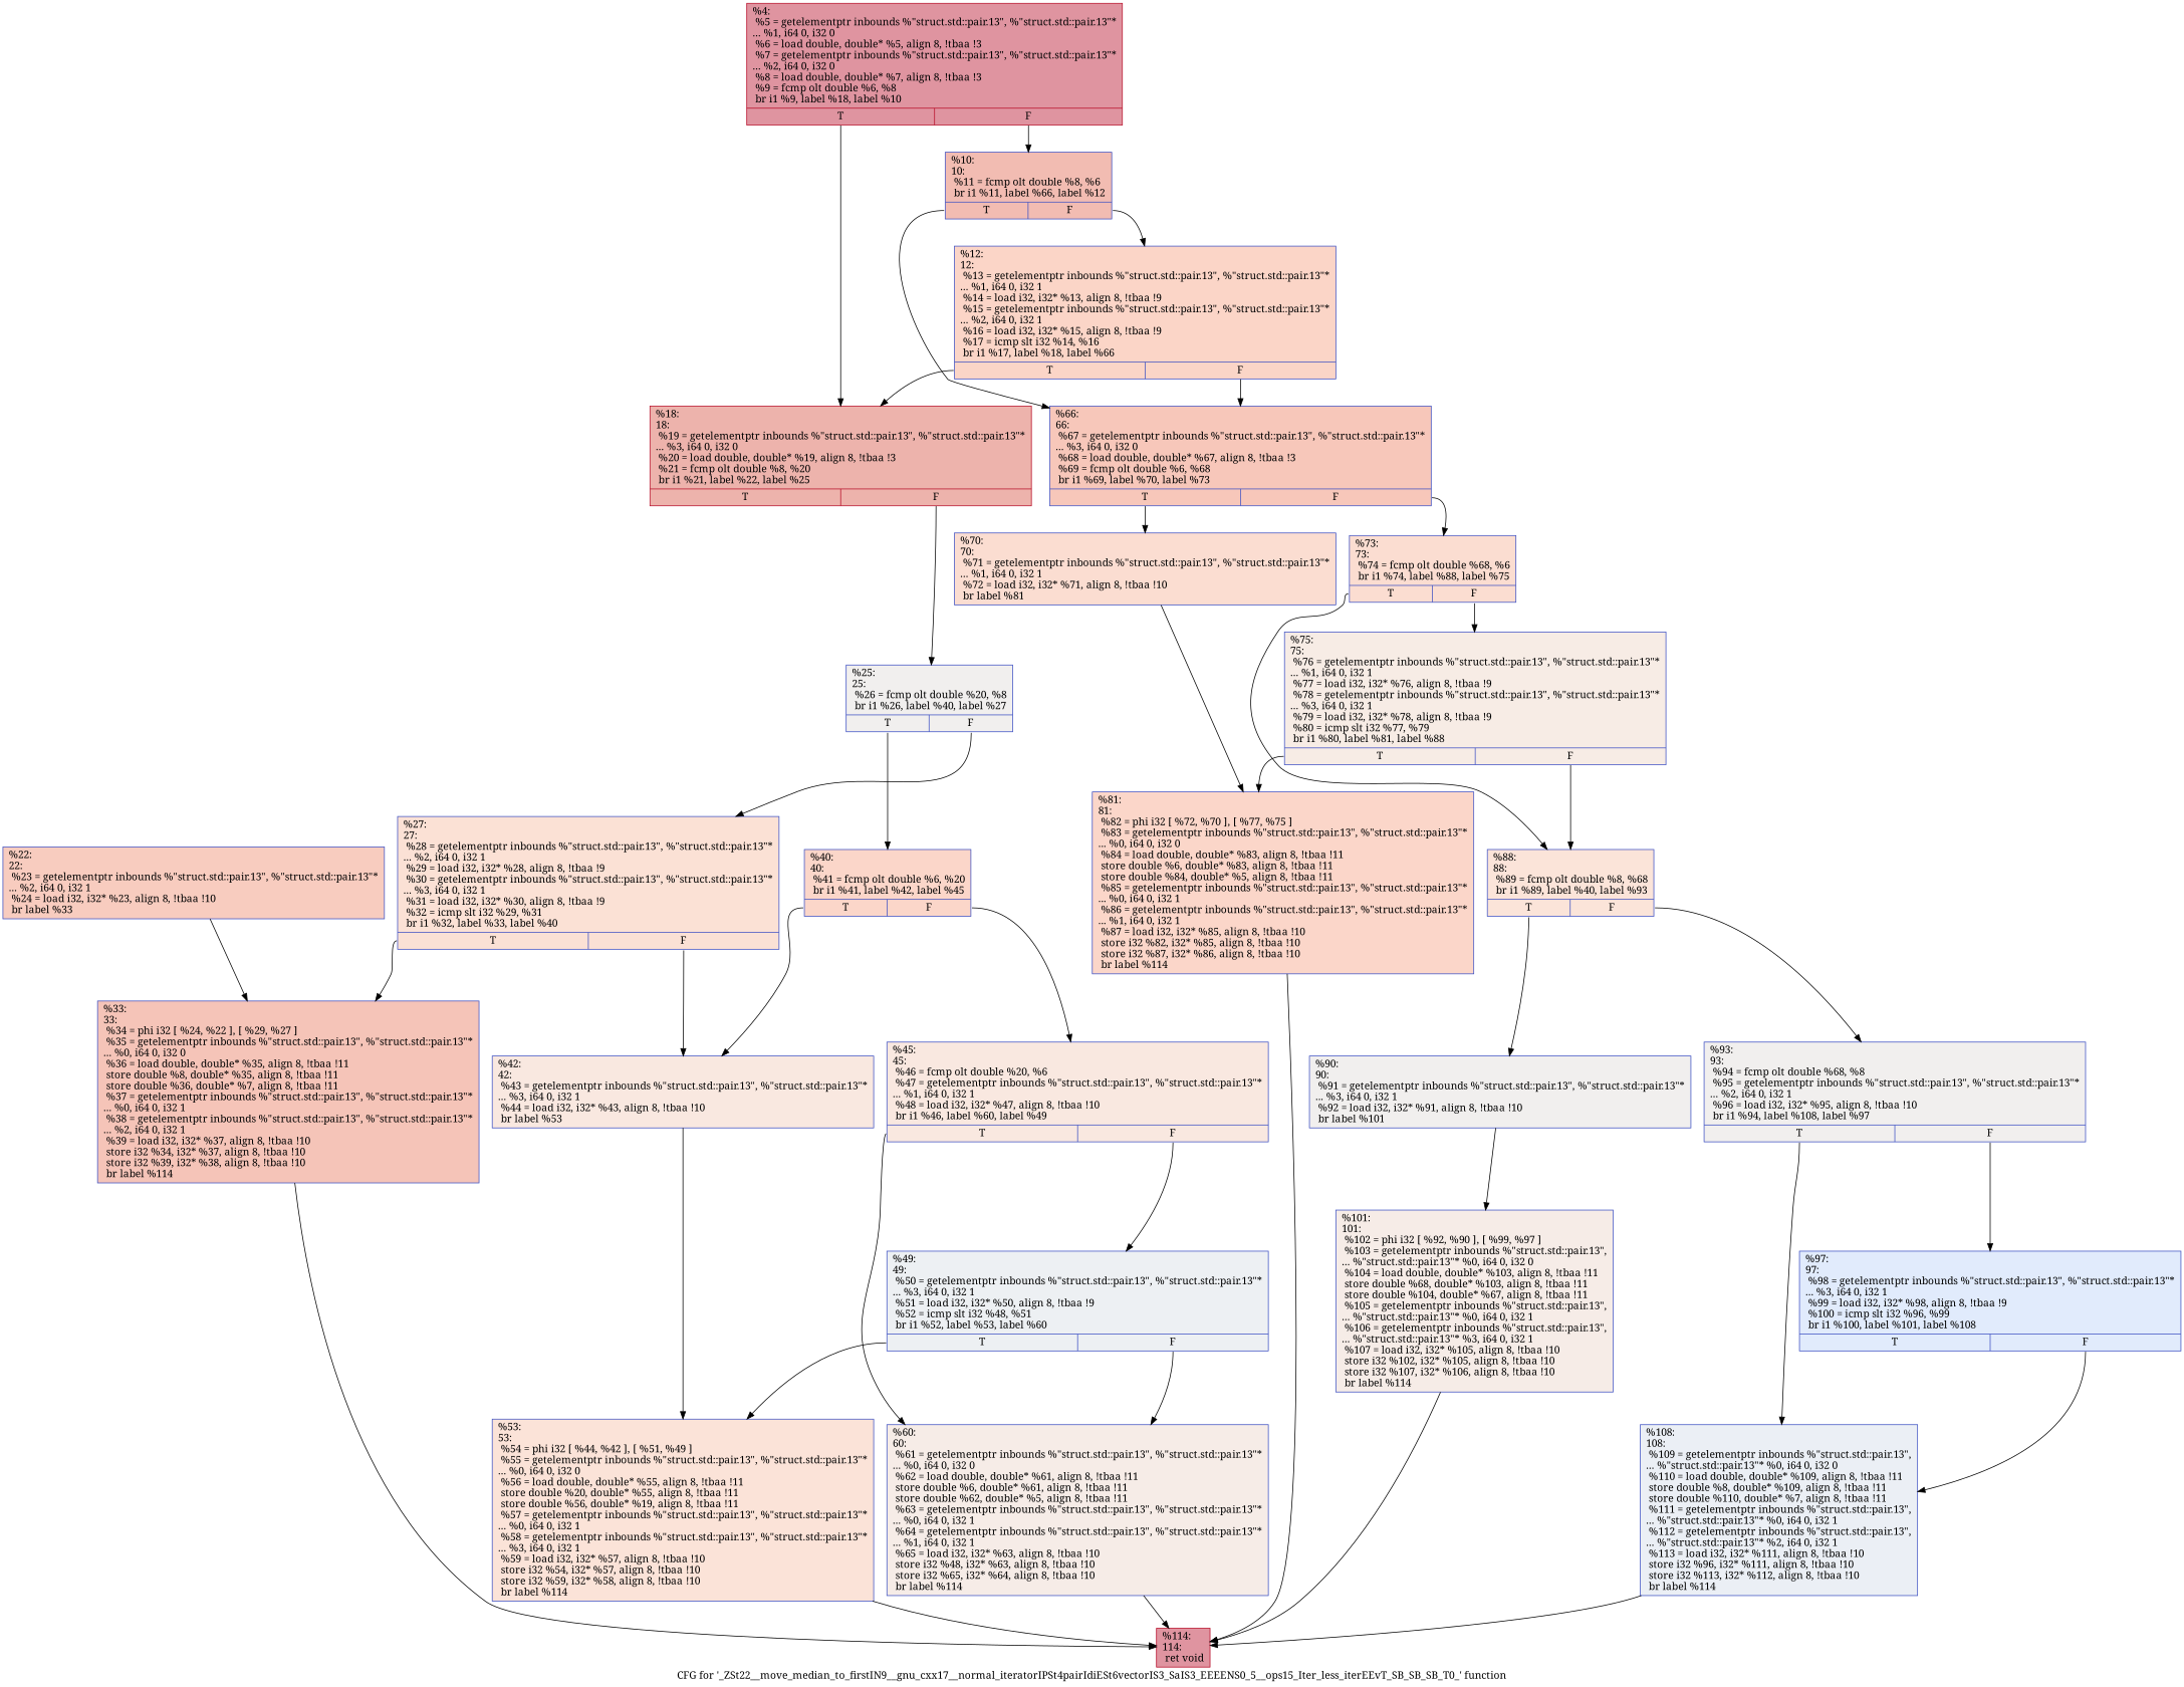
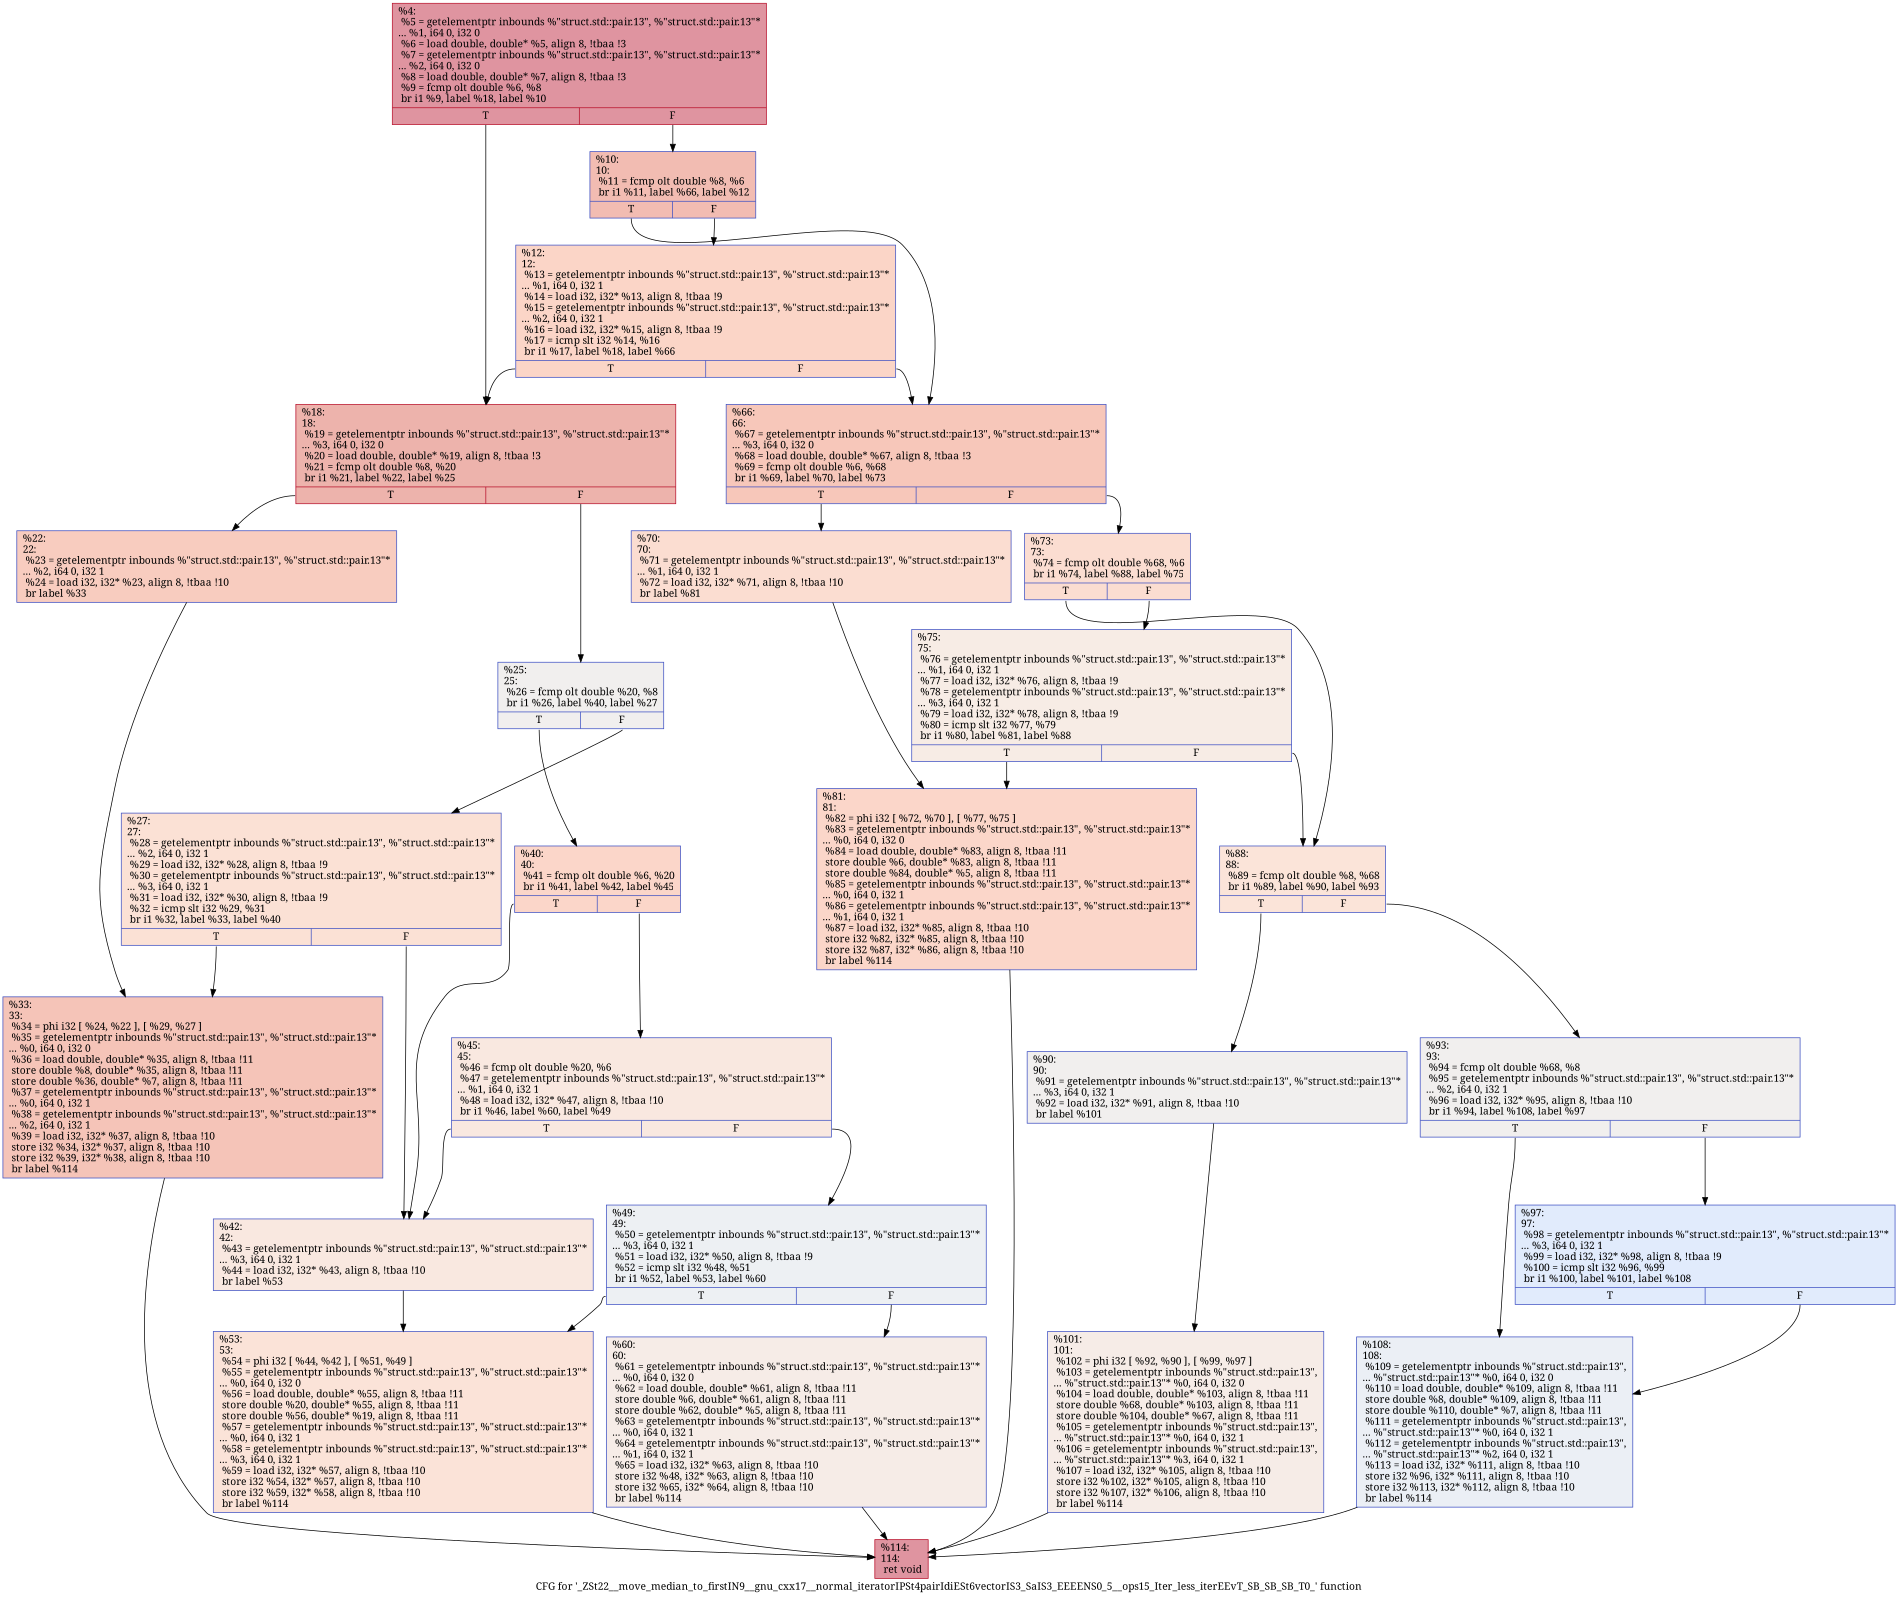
  digraph {
    fontname="Noto Serif"
    label="CFG for '_ZSt22__move_median_to_firstIN9__gnu_cxx17__normal_iteratorIPSt4pairIdiESt6vectorIS3_SaIS3_EEEENS0_5__ops15_Iter_less_iterEEvT_SB_SB_SB_T0_' function"
    node [color="#3d50c3ff" fillcolor="#e0dbd870" fontname="Noto Serif" shape=record style=filled]
    edge [fontname="Noto Serif" tailport=s0]
    n1 [color="#b70d28ff" fillcolor="#b70d2870" label="{%4:\l  %5 = getelementptr inbounds %\"struct.std::pair.13\", %\"struct.std::pair.13\"*\l... %1, i64 0, i32 0\l  %6 = load double, double* %5, align 8, !tbaa !3\l  %7 = getelementptr inbounds %\"struct.std::pair.13\", %\"struct.std::pair.13\"*\l... %2, i64 0, i32 0\l  %8 = load double, double* %7, align 8, !tbaa !3\l  %9 = fcmp olt double %6, %8\l  br i1 %9, label %18, label %10\l|{<s0>T|<s1>F}}"]
    n2 [color="#b70d28ff" fillcolor="#d6524470" label="{%18:\l18:                                               \l  %19 = getelementptr inbounds %\"struct.std::pair.13\", %\"struct.std::pair.13\"*\l... %3, i64 0, i32 0\l  %20 = load double, double* %19, align 8, !tbaa !3\l  %21 = fcmp olt double %8, %20\l  br i1 %21, label %22, label %25\l|{<s0>T|<s1>F}}"]
    n3 [fillcolor="#e1675170" label="{%10:\l10:                                               \l  %11 = fcmp olt double %8, %6\l  br i1 %11, label %66, label %12\l|{<s0>T|<s1>F}}"]
    n4 [fillcolor="#f08b6e70" label="{%22:\l22:                                               \l  %23 = getelementptr inbounds %\"struct.std::pair.13\", %\"struct.std::pair.13\"*\l... %2, i64 0, i32 1\l  %24 = load i32, i32* %23, align 8, !tbaa !10\l  br label %33\l}"]
    n5 [label="{%25:\l25:                                               \l  %26 = fcmp olt double %20, %8\l  br i1 %26, label %40, label %27\l|{<s0>T|<s1>F}}"]
    n6 [fillcolor="#ec7f6370" label="{%66:\l66:                                               \l  %67 = getelementptr inbounds %\"struct.std::pair.13\", %\"struct.std::pair.13\"*\l... %3, i64 0, i32 0\l  %68 = load double, double* %67, align 8, !tbaa !3\l  %69 = fcmp olt double %6, %68\l  br i1 %69, label %70, label %73\l|{<s0>T|<s1>F}}"]
    n7 [fillcolor="#f5a08170" label="{%12:\l12:                                               \l  %13 = getelementptr inbounds %\"struct.std::pair.13\", %\"struct.std::pair.13\"*\l... %1, i64 0, i32 1\l  %14 = load i32, i32* %13, align 8, !tbaa !9\l  %15 = getelementptr inbounds %\"struct.std::pair.13\", %\"struct.std::pair.13\"*\l... %2, i64 0, i32 1\l  %16 = load i32, i32* %15, align 8, !tbaa !9\l  %17 = icmp slt i32 %14, %16\l  br i1 %17, label %18, label %66\l|{<s0>T|<s1>F}}"]
    n8 [fillcolor="#e97a5f70" label="{%33:\l33:                                               \l  %34 = phi i32 [ %24, %22 ], [ %29, %27 ]\l  %35 = getelementptr inbounds %\"struct.std::pair.13\", %\"struct.std::pair.13\"*\l... %0, i64 0, i32 0\l  %36 = load double, double* %35, align 8, !tbaa !11\l  store double %8, double* %35, align 8, !tbaa !11\l  store double %36, double* %7, align 8, !tbaa !11\l  %37 = getelementptr inbounds %\"struct.std::pair.13\", %\"struct.std::pair.13\"*\l... %0, i64 0, i32 1\l  %38 = getelementptr inbounds %\"struct.std::pair.13\", %\"struct.std::pair.13\"*\l... %2, i64 0, i32 1\l  %39 = load i32, i32* %37, align 8, !tbaa !10\l  store i32 %34, i32* %37, align 8, !tbaa !10\l  store i32 %39, i32* %38, align 8, !tbaa !10\l  br label %114\l}"]
    n9 [fillcolor="#f6a38570" label="{%40:\l40:                                               \l  %41 = fcmp olt double %6, %20\l  br i1 %41, label %42, label %45\l|{<s0>T|<s1>F}}"]
    n10 [fillcolor="#f7bca170" label="{%27:\l27:                                               \l  %28 = getelementptr inbounds %\"struct.std::pair.13\", %\"struct.std::pair.13\"*\l... %2, i64 0, i32 1\l  %29 = load i32, i32* %28, align 8, !tbaa !9\l  %30 = getelementptr inbounds %\"struct.std::pair.13\", %\"struct.std::pair.13\"*\l... %3, i64 0, i32 1\l  %31 = load i32, i32* %30, align 8, !tbaa !9\l  %32 = icmp slt i32 %29, %31\l  br i1 %32, label %33, label %40\l|{<s0>T|<s1>F}}"]
    n11 [fillcolor="#f7b39670" label="{%70:\l70:                                               \l  %71 = getelementptr inbounds %\"struct.std::pair.13\", %\"struct.std::pair.13\"*\l... %1, i64 0, i32 1\l  %72 = load i32, i32* %71, align 8, !tbaa !10\l  br label %81\l}"]
    n12 [fillcolor="#f7b39670" label="{%73:\l73:                                               \l  %74 = fcmp olt double %68, %6\l  br i1 %74, label %88, label %75\l|{<s0>T|<s1>F}}"]
    n13 [fillcolor="#f6a38570" label="{%81:\l81:                                               \l  %82 = phi i32 [ %72, %70 ], [ %77, %75 ]\l  %83 = getelementptr inbounds %\"struct.std::pair.13\", %\"struct.std::pair.13\"*\l... %0, i64 0, i32 0\l  %84 = load double, double* %83, align 8, !tbaa !11\l  store double %6, double* %83, align 8, !tbaa !11\l  store double %84, double* %5, align 8, !tbaa !11\l  %85 = getelementptr inbounds %\"struct.std::pair.13\", %\"struct.std::pair.13\"*\l... %0, i64 0, i32 1\l  %86 = getelementptr inbounds %\"struct.std::pair.13\", %\"struct.std::pair.13\"*\l... %1, i64 0, i32 1\l  %87 = load i32, i32* %85, align 8, !tbaa !10\l  store i32 %82, i32* %85, align 8, !tbaa !10\l  store i32 %87, i32* %86, align 8, !tbaa !10\l  br label %114\l}"]
-   n14 [fillcolor="#f5c1a970" label="{%88:\l88:                                               \l  %89 = fcmp olt double %8, %68\l  br i1 %89, label %40, label %93\l|{<s0>T|<s1>F}}"]
+   n14 [fillcolor="#f5c1a970" label="{%88:\l88:                                               \l  %89 = fcmp olt double %8, %68\l  br i1 %89, label %90, label %93\l|{<s0>T|<s1>F}}"]
    n15 [fillcolor="#ecd3c570" label="{%75:\l75:                                               \l  %76 = getelementptr inbounds %\"struct.std::pair.13\", %\"struct.std::pair.13\"*\l... %1, i64 0, i32 1\l  %77 = load i32, i32* %76, align 8, !tbaa !9\l  %78 = getelementptr inbounds %\"struct.std::pair.13\", %\"struct.std::pair.13\"*\l... %3, i64 0, i32 1\l  %79 = load i32, i32* %78, align 8, !tbaa !9\l  %80 = icmp slt i32 %77, %79\l  br i1 %80, label %81, label %88\l|{<s0>T|<s1>F}}"]
    n16 [color="#b70d28ff" fillcolor="#b70d2870" label="{%114:\l114:                                              \l  ret void\l}"]
    n17 [fillcolor="#f1ccb870" label="{%42:\l42:                                               \l  %43 = getelementptr inbounds %\"struct.std::pair.13\", %\"struct.std::pair.13\"*\l... %3, i64 0, i32 1\l  %44 = load i32, i32* %43, align 8, !tbaa !10\l  br label %53\l}"]
    n18 [fillcolor="#f1ccb870" label="{%45:\l45:                                               \l  %46 = fcmp olt double %20, %6\l  %47 = getelementptr inbounds %\"struct.std::pair.13\", %\"struct.std::pair.13\"*\l... %1, i64 0, i32 1\l  %48 = load i32, i32* %47, align 8, !tbaa !10\l  br i1 %46, label %60, label %49\l|{<s0>T|<s1>F}}"]
    n19 [fillcolor="#f6bfa670" label="{%53:\l53:                                               \l  %54 = phi i32 [ %44, %42 ], [ %51, %49 ]\l  %55 = getelementptr inbounds %\"struct.std::pair.13\", %\"struct.std::pair.13\"*\l... %0, i64 0, i32 0\l  %56 = load double, double* %55, align 8, !tbaa !11\l  store double %20, double* %55, align 8, !tbaa !11\l  store double %56, double* %19, align 8, !tbaa !11\l  %57 = getelementptr inbounds %\"struct.std::pair.13\", %\"struct.std::pair.13\"*\l... %0, i64 0, i32 1\l  %58 = getelementptr inbounds %\"struct.std::pair.13\", %\"struct.std::pair.13\"*\l... %3, i64 0, i32 1\l  %59 = load i32, i32* %57, align 8, !tbaa !10\l  store i32 %54, i32* %57, align 8, !tbaa !10\l  store i32 %59, i32* %58, align 8, !tbaa !10\l  br label %114\l}"]
    n20 [fillcolor="#ead5c970" label="{%60:\l60:                                               \l  %61 = getelementptr inbounds %\"struct.std::pair.13\", %\"struct.std::pair.13\"*\l... %0, i64 0, i32 0\l  %62 = load double, double* %61, align 8, !tbaa !11\l  store double %6, double* %61, align 8, !tbaa !11\l  store double %62, double* %5, align 8, !tbaa !11\l  %63 = getelementptr inbounds %\"struct.std::pair.13\", %\"struct.std::pair.13\"*\l... %0, i64 0, i32 1\l  %64 = getelementptr inbounds %\"struct.std::pair.13\", %\"struct.std::pair.13\"*\l... %1, i64 0, i32 1\l  %65 = load i32, i32* %63, align 8, !tbaa !10\l  store i32 %48, i32* %63, align 8, !tbaa !10\l  store i32 %65, i32* %64, align 8, !tbaa !10\l  br label %114\l}"]
    n21 [fillcolor="#d6dce470" label="{%49:\l49:                                               \l  %50 = getelementptr inbounds %\"struct.std::pair.13\", %\"struct.std::pair.13\"*\l... %3, i64 0, i32 1\l  %51 = load i32, i32* %50, align 8, !tbaa !9\l  %52 = icmp slt i32 %48, %51\l  br i1 %52, label %53, label %60\l|{<s0>T|<s1>F}}"]
    n22 [label="{%90:\l90:                                               \l  %91 = getelementptr inbounds %\"struct.std::pair.13\", %\"struct.std::pair.13\"*\l... %3, i64 0, i32 1\l  %92 = load i32, i32* %91, align 8, !tbaa !10\l  br label %101\l}"]
    n23 [label="{%93:\l93:                                               \l  %94 = fcmp olt double %68, %8\l  %95 = getelementptr inbounds %\"struct.std::pair.13\", %\"struct.std::pair.13\"*\l... %2, i64 0, i32 1\l  %96 = load i32, i32* %95, align 8, !tbaa !10\l  br i1 %94, label %108, label %97\l|{<s0>T|<s1>F}}"]
    n24 [fillcolor="#ead5c970" label="{%101:\l101:                                              \l  %102 = phi i32 [ %92, %90 ], [ %99, %97 ]\l  %103 = getelementptr inbounds %\"struct.std::pair.13\",\l... %\"struct.std::pair.13\"* %0, i64 0, i32 0\l  %104 = load double, double* %103, align 8, !tbaa !11\l  store double %68, double* %103, align 8, !tbaa !11\l  store double %104, double* %67, align 8, !tbaa !11\l  %105 = getelementptr inbounds %\"struct.std::pair.13\",\l... %\"struct.std::pair.13\"* %0, i64 0, i32 1\l  %106 = getelementptr inbounds %\"struct.std::pair.13\",\l... %\"struct.std::pair.13\"* %3, i64 0, i32 1\l  %107 = load i32, i32* %105, align 8, !tbaa !10\l  store i32 %102, i32* %105, align 8, !tbaa !10\l  store i32 %107, i32* %106, align 8, !tbaa !10\l  br label %114\l}"]
    n25 [fillcolor="#d1dae970" label="{%108:\l108:                                              \l  %109 = getelementptr inbounds %\"struct.std::pair.13\",\l... %\"struct.std::pair.13\"* %0, i64 0, i32 0\l  %110 = load double, double* %109, align 8, !tbaa !11\l  store double %8, double* %109, align 8, !tbaa !11\l  store double %110, double* %7, align 8, !tbaa !11\l  %111 = getelementptr inbounds %\"struct.std::pair.13\",\l... %\"struct.std::pair.13\"* %0, i64 0, i32 1\l  %112 = getelementptr inbounds %\"struct.std::pair.13\",\l... %\"struct.std::pair.13\"* %2, i64 0, i32 1\l  %113 = load i32, i32* %111, align 8, !tbaa !10\l  store i32 %96, i32* %111, align 8, !tbaa !10\l  store i32 %113, i32* %112, align 8, !tbaa !10\l  br label %114\l}"]
    n26 [fillcolor="#bbd1f870" label="{%97:\l97:                                               \l  %98 = getelementptr inbounds %\"struct.std::pair.13\", %\"struct.std::pair.13\"*\l... %3, i64 0, i32 1\l  %99 = load i32, i32* %98, align 8, !tbaa !9\l  %100 = icmp slt i32 %96, %99\l  br i1 %100, label %101, label %108\l|{<s0>T|<s1>F}}"]
    n1 -> n2
    n1 -> n3 [tailport=s1]
+   n2 -> n4
    n2 -> n5 [tailport=s1]
    n3 -> n6
    n3 -> n7 [tailport=s1]
    n4 -> n8
    n5 -> n9
    n5 -> n10 [tailport=s1]
    n6 -> n11
    n6 -> n12 [tailport=s1]
    n7 -> n2
    n7 -> n6 [tailport=s1]
    n8 -> n16
    n9 -> n17
    n9 -> n18 [tailport=s1]
    n10 -> n8
    n10 -> n17 [tailport=s1]
    n11 -> n13
    n12 -> n14
    n12 -> n15 [tailport=s1]
    n13 -> n16
    n14 -> n22
    n14 -> n23 [tailport=s1]
    n15 -> n13
    n15 -> n14 [tailport=s1]
    n17 -> n19
-   n18 -> n20
+   n18 -> n17
    n18 -> n21 [tailport=s1]
    n19 -> n16
    n20 -> n16
    n21 -> n19
    n21 -> n20 [tailport=s1]
    n22 -> n24
    n23 -> n25
    n23 -> n26 [tailport=s1]
    n24 -> n16
    n25 -> n16
    n26 -> n25 [tailport=s1]
  }
